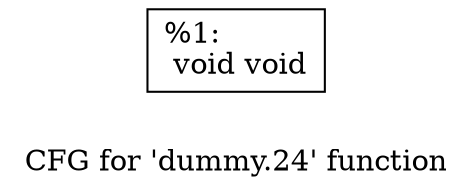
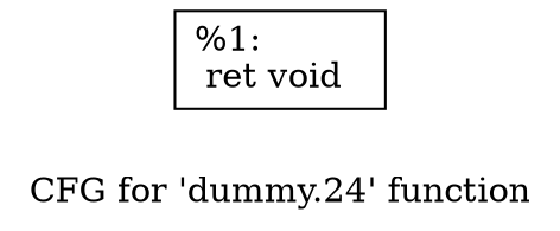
  digraph {
    label="CFG for 'dummy.24' function"
-   n1 [label="{%1:\l  void void\l}" shape=record]
+   n1 [label="{%1:\l  ret void\l}" shape=record]
  }
